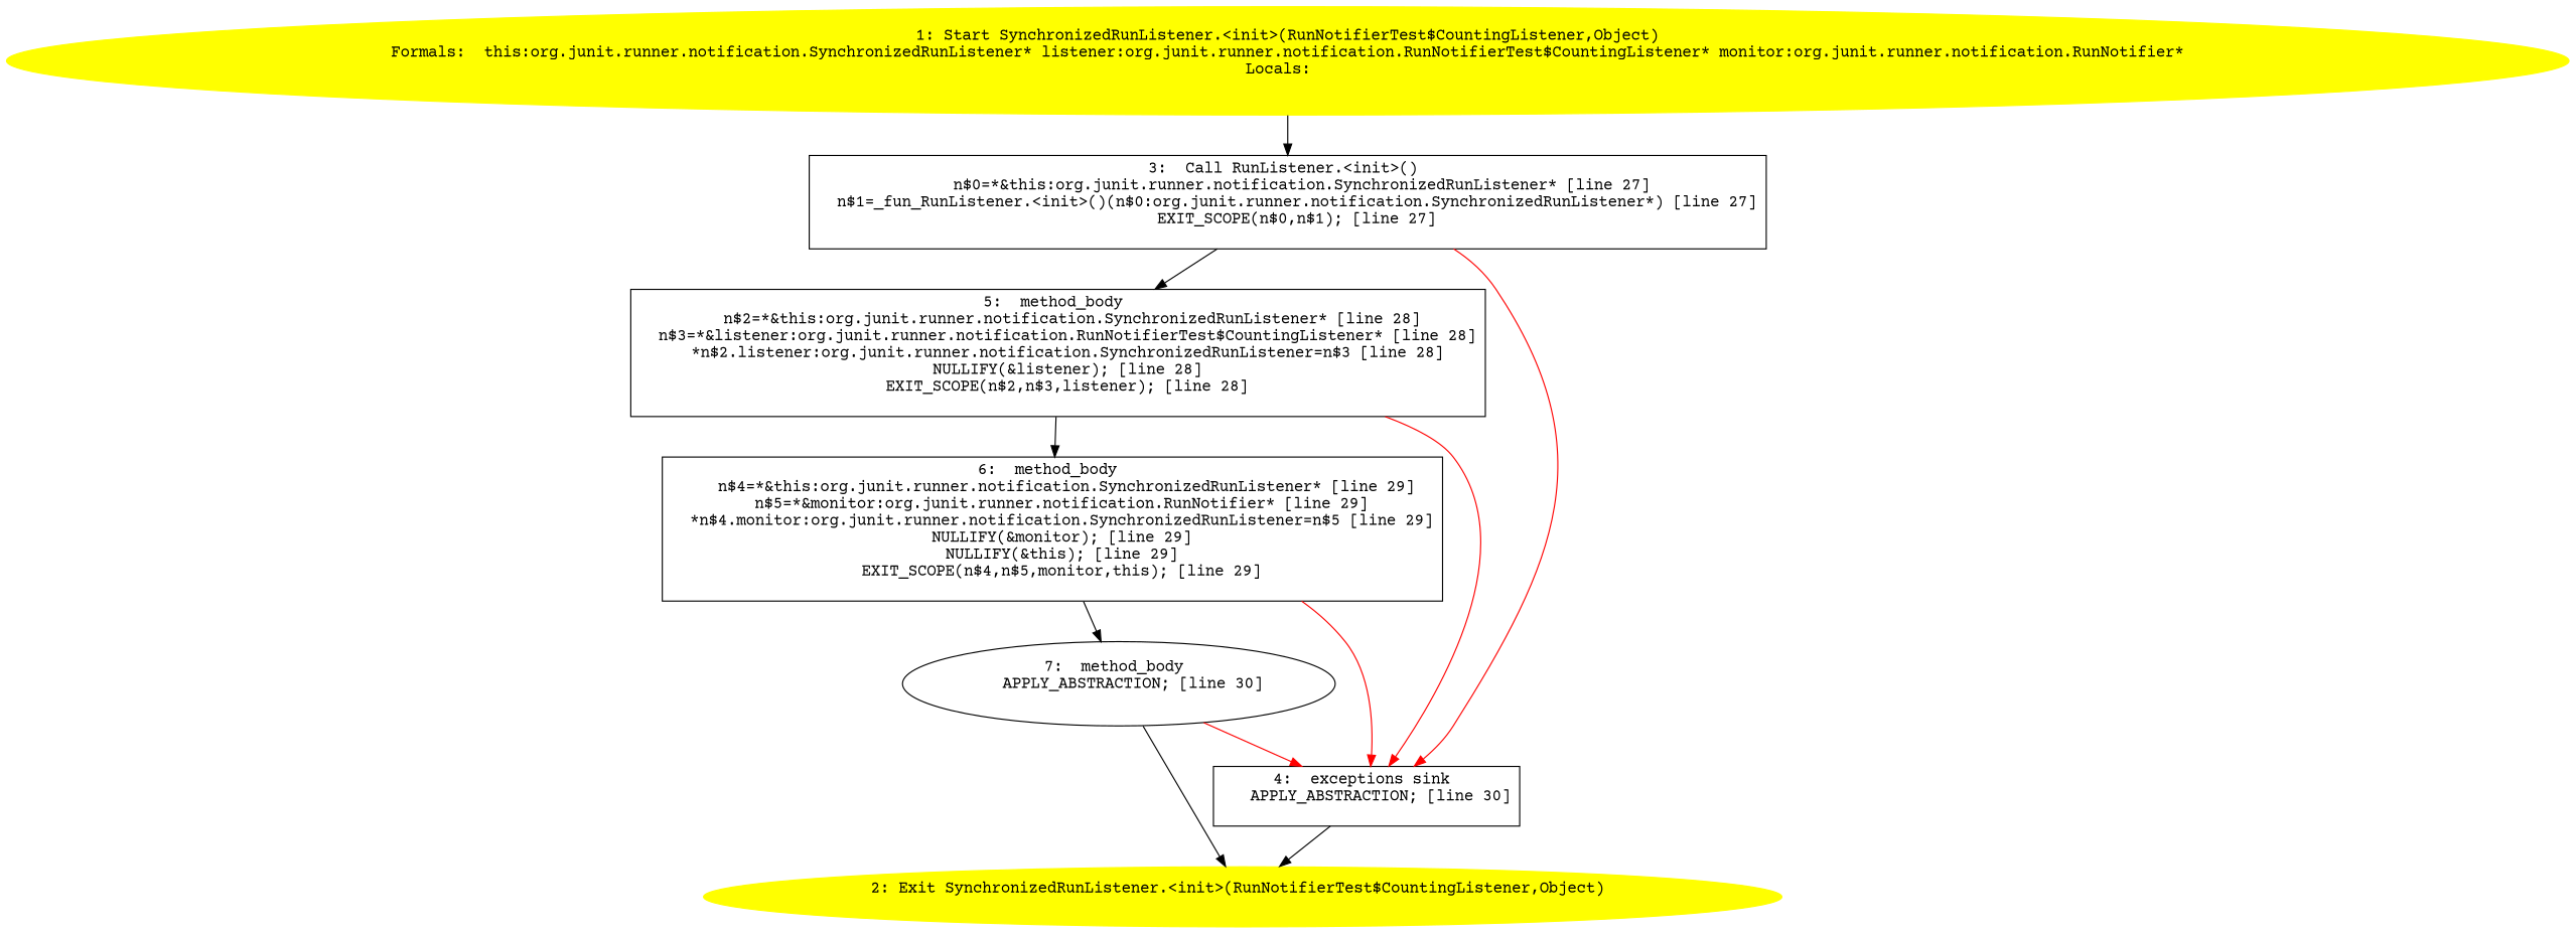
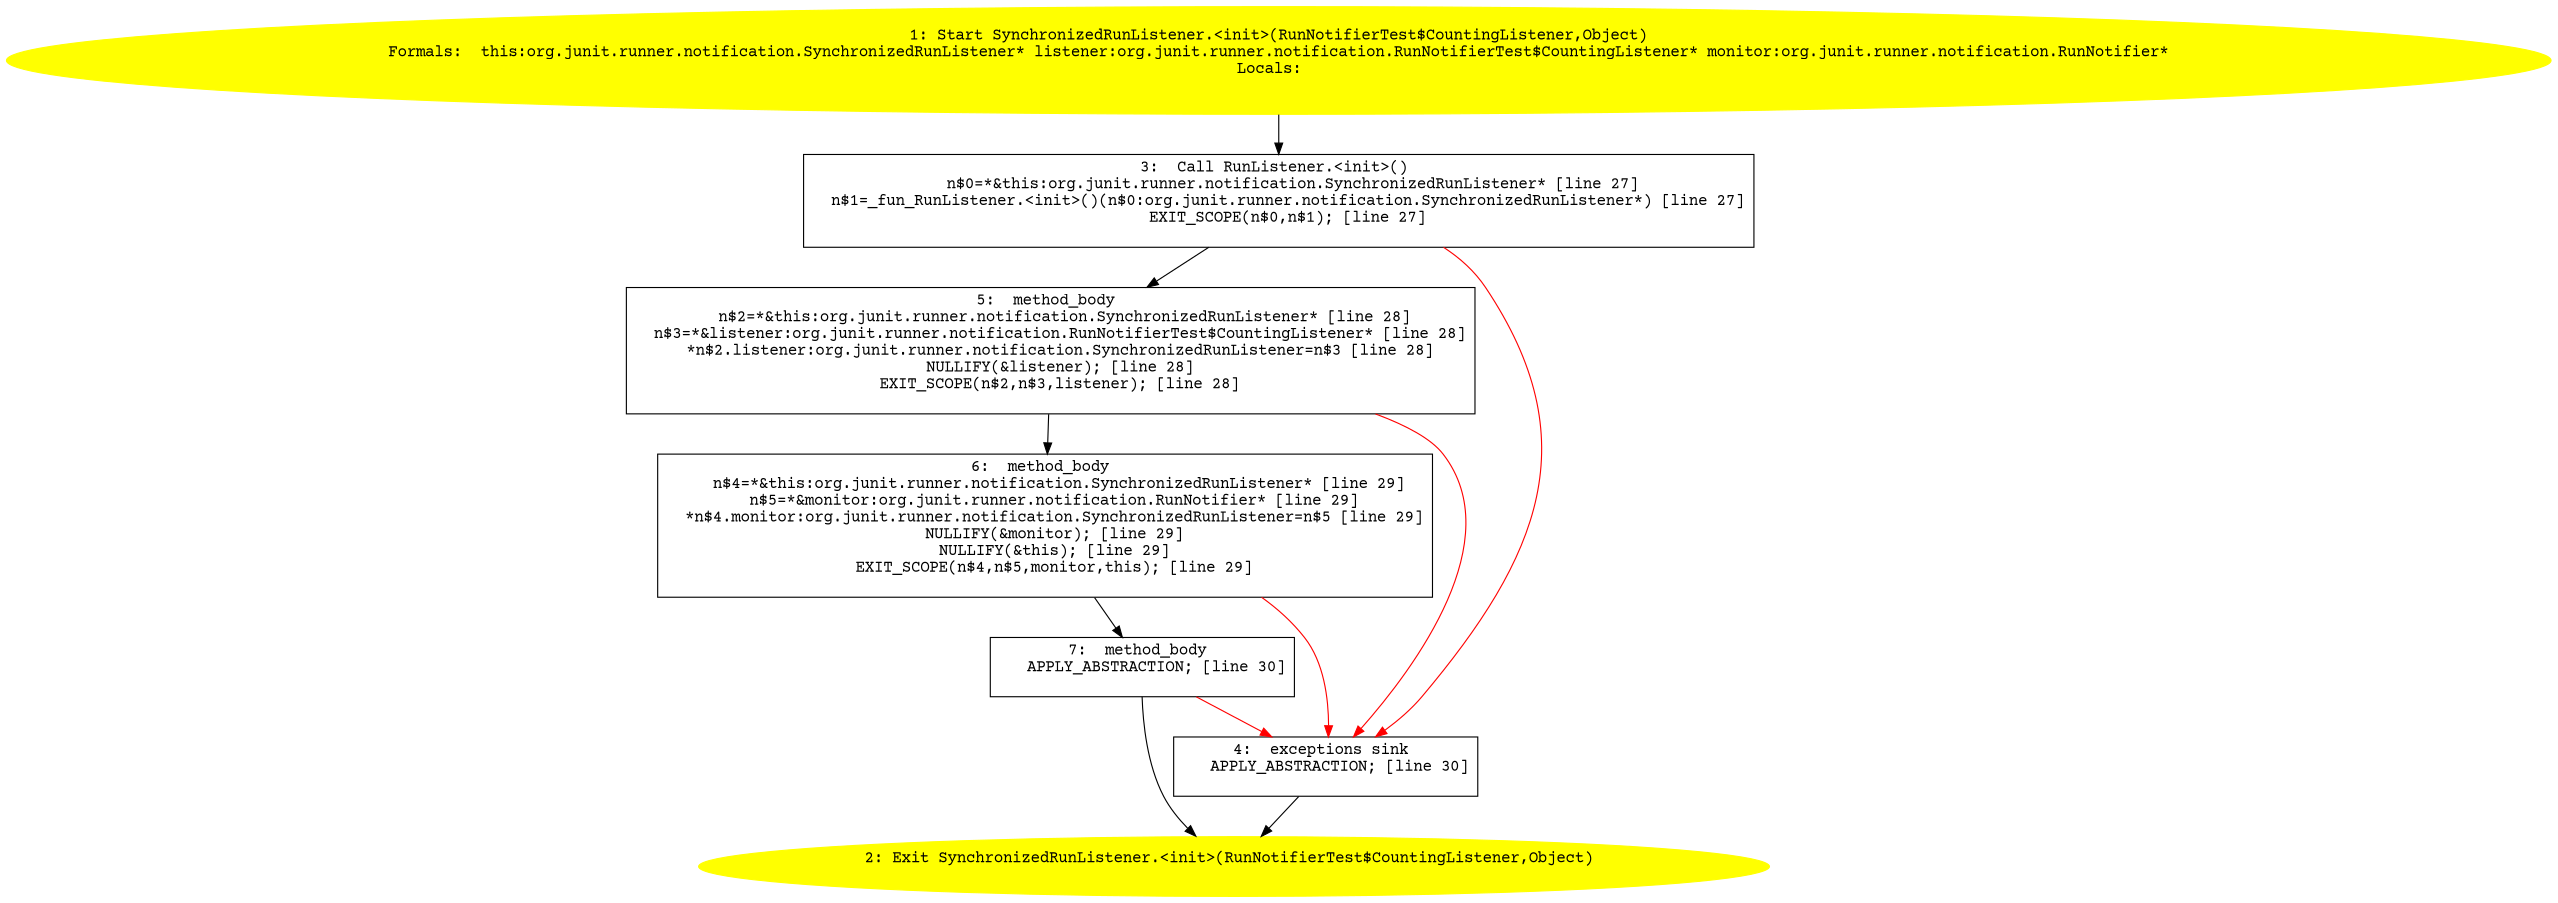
  digraph {
    fontname="Courier Prime"
    node [fontname="Courier Prime" shape=box]
    edge [fontname="Courier Prime"]
    n1 [color=yellow label="1: Start SynchronizedRunListener.<init>(RunNotifierTest$CountingListener,Object)\nFormals:  this:org.junit.runner.notification.SynchronizedRunListener* listener:org.junit.runner.notification.RunNotifierTest$CountingListener* monitor:org.junit.runner.notification.RunNotifier*\nLocals:  \n  " style=filled shape=""]
    n2 [label="3:  Call RunListener.<init>() \n   n$0=*&this:org.junit.runner.notification.SynchronizedRunListener* [line 27]\n  n$1=_fun_RunListener.<init>()(n$0:org.junit.runner.notification.SynchronizedRunListener*) [line 27]\n  EXIT_SCOPE(n$0,n$1); [line 27]\n "]
    n3 [label="5:  method_body \n   n$2=*&this:org.junit.runner.notification.SynchronizedRunListener* [line 28]\n  n$3=*&listener:org.junit.runner.notification.RunNotifierTest$CountingListener* [line 28]\n  *n$2.listener:org.junit.runner.notification.SynchronizedRunListener=n$3 [line 28]\n  NULLIFY(&listener); [line 28]\n  EXIT_SCOPE(n$2,n$3,listener); [line 28]\n "]
    n4 [label="4:  exceptions sink \n   APPLY_ABSTRACTION; [line 30]\n "]
    n5 [color=yellow label="2: Exit SynchronizedRunListener.<init>(RunNotifierTest$CountingListener,Object) \n  " style=filled shape=""]
    n6 [label="6:  method_body \n   n$4=*&this:org.junit.runner.notification.SynchronizedRunListener* [line 29]\n  n$5=*&monitor:org.junit.runner.notification.RunNotifier* [line 29]\n  *n$4.monitor:org.junit.runner.notification.SynchronizedRunListener=n$5 [line 29]\n  NULLIFY(&monitor); [line 29]\n  NULLIFY(&this); [line 29]\n  EXIT_SCOPE(n$4,n$5,monitor,this); [line 29]\n "]
-   n7 [label="7:  method_body \n   APPLY_ABSTRACTION; [line 30]\n " shape=ellipse]
+   n7 [label="7:  method_body \n   APPLY_ABSTRACTION; [line 30]\n "]
    n1 -> n2
    n2 -> n3
    n2 -> n4 [color=red]
    n3 -> n4 [color=red]
    n3 -> n6
    n4 -> n5
    n6 -> n4 [color=red]
    n6 -> n7
    n7 -> n4 [color=red]
    n7 -> n5
  }
